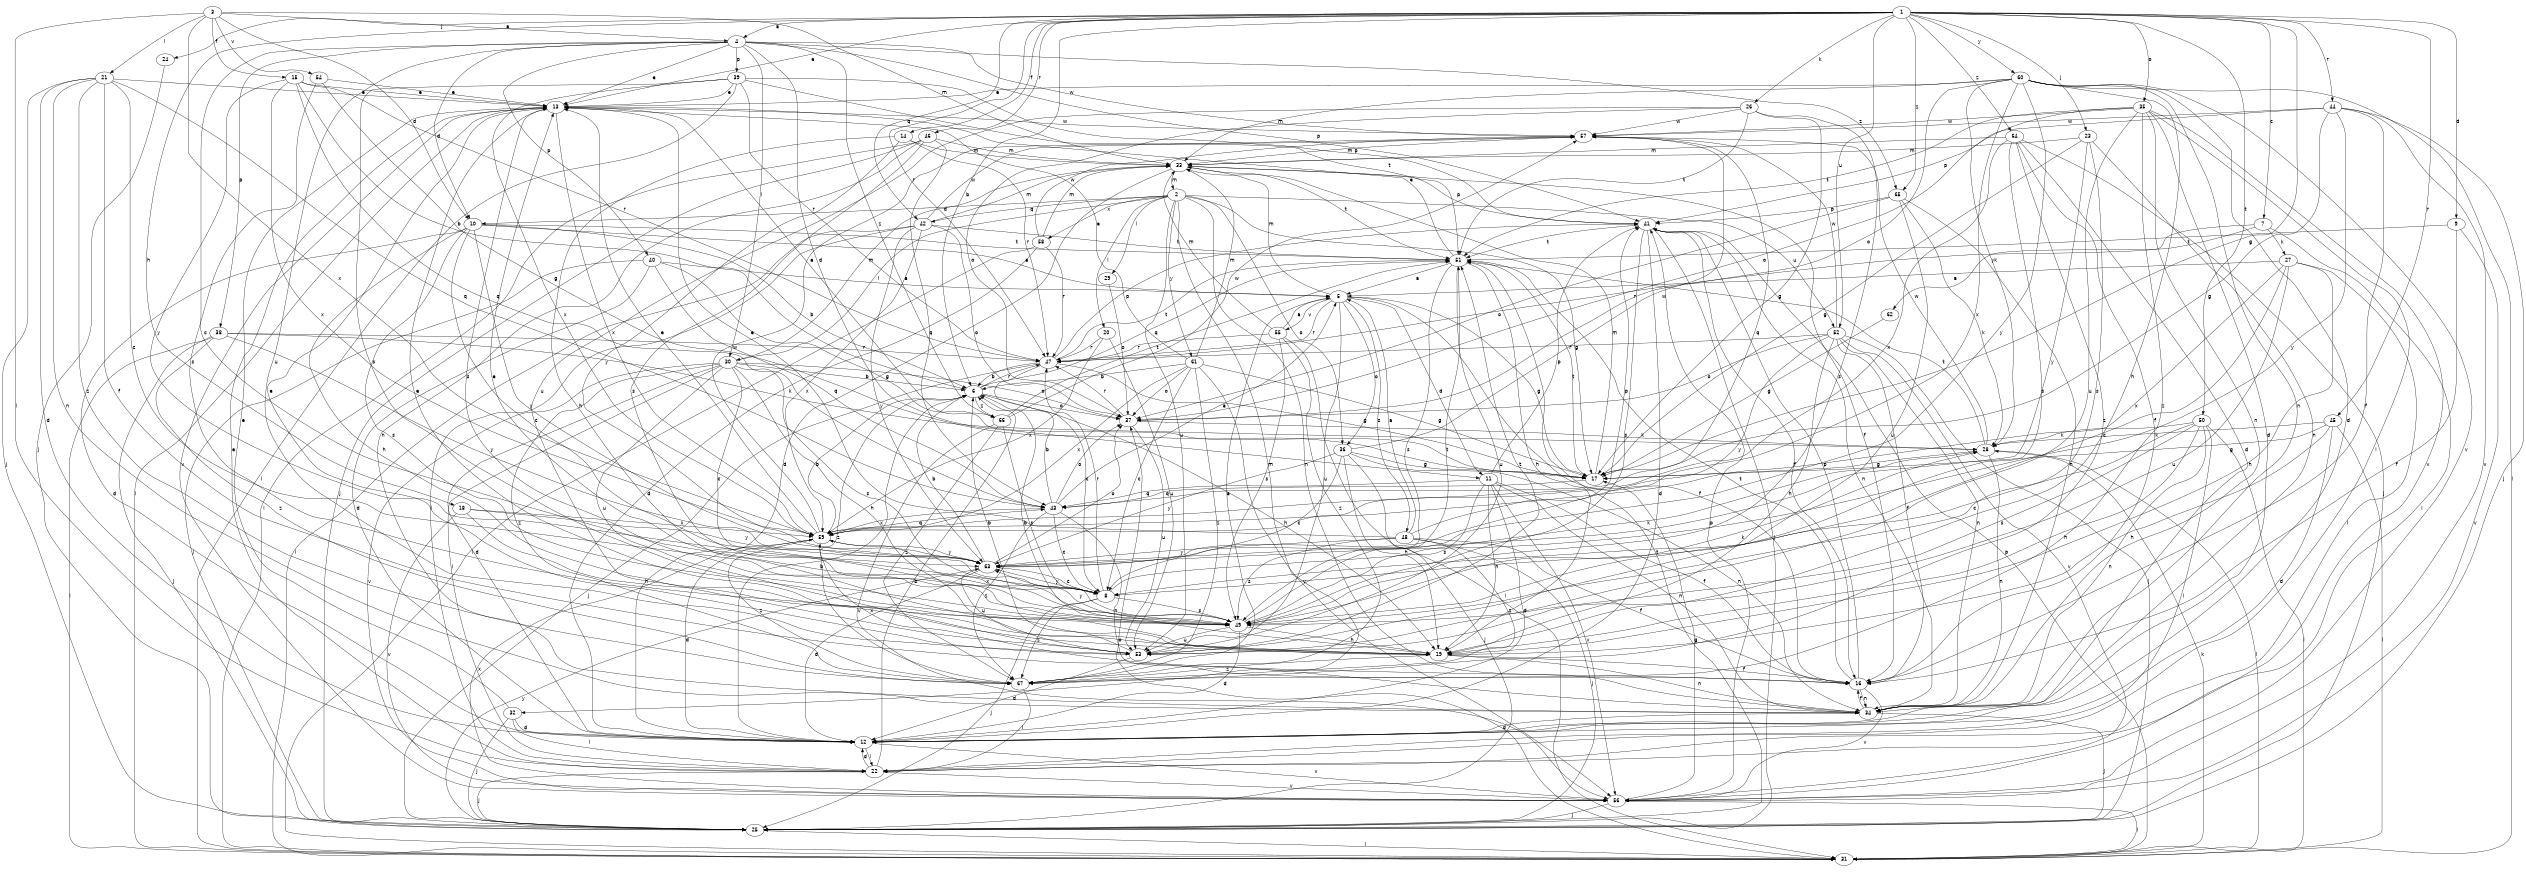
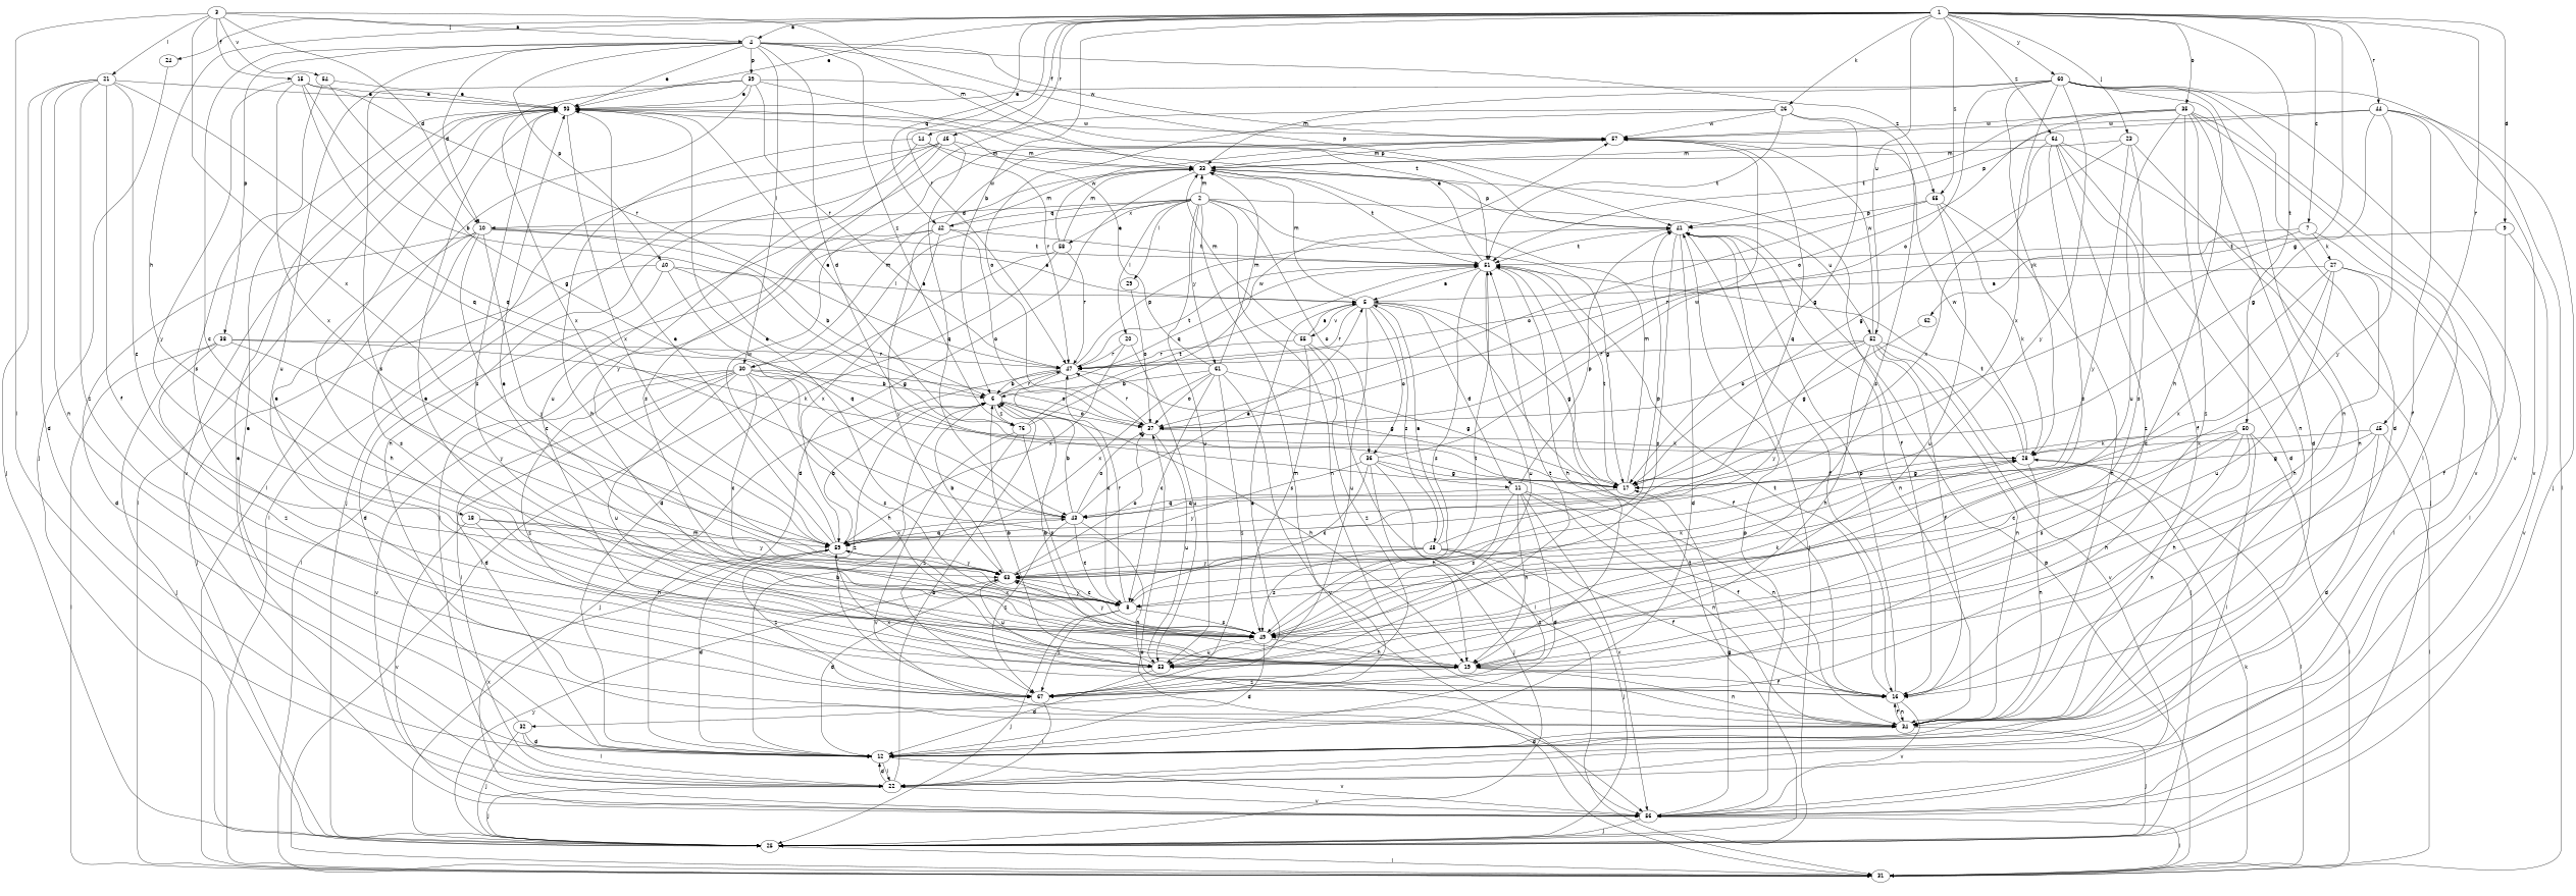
  strict digraph {
    fontname="DejaVu Sans"
    node [fontname="DejaVu Sans"]
    edge [fontname="DejaVu Sans"]
    1
    4
    6
    47
    7
    50
    9
    35
    45
    60
    64
-   13
+   13 [label=93]
    14
    44
    52
    17
    23
    26
    18
    42
    24
    46
    65
    10
    40
    30
    53
    8
    11
    41
    39
-   66
+   66 [label=76]
    38
    57
    51
    19
    67
    37
    25
    22
    27
    62
    49
    34
    31
    28
    16
    56
    12
    59
    33
    63
    43
    5
    3
    15
    21
    54
    48
    55
    36
    61
    2
    32
    58
    20
    29
    1 -> 4 [label=a]
    1 -> 6 [label=b]
    1 -> 47 [label=r]
    1 -> 7 [label=c]
    1 -> 50 [label=t]
    1 -> 9 [label=d]
    1 -> 35 [label=o]
    1 -> 45 [label=r]
    1 -> 60 [label=y]
    1 -> 64 [label=z]
    1 -> 13 [label=e]
    1 -> 14 [label=f]
    1 -> 44 [label=r]
    1 -> 52 [label=u]
    1 -> 17 [label=g]
    1 -> 23 [label=j]
    1 -> 26 [label=k]
    1 -> 18 [label=h]
    1 -> 42 [label=q]
    1 -> 24 [label=j]
    1 -> 46 [label=r]
    1 -> 65 [label=z]
    4 -> 13 [label=e]
    4 -> 65 [label=z]
    4 -> 10 [label=d]
    4 -> 40 [label=p]
    4 -> 30 [label=l]
    4 -> 53 [label=u]
    4 -> 8 [label=c]
    4 -> 11 [label=d]
    4 -> 41 [label=p]
    4 -> 39 [label=p]
    4 -> 66 [label=z]
    4 -> 38 [label=p]
    4 -> 57 [label=w]
    6 -> 47 [label=r]
    6 -> 66 [label=z]
    6 -> 51 [label=q]
    6 -> 19 [label=h]
    6 -> 67 [label=z]
    6 -> 37 [label=o]
    47 -> 6 [label=b]
    47 -> 17 [label=g]
    47 -> 8 [label=c]
    47 -> 41 [label=p]
    47 -> 51 [label=t]
    47 -> 25 [label=j]
    7 -> 47 [label=r]
    7 -> 22 [label=i]
    7 -> 27 [label=k]
    7 -> 62 [label=y]
    50 -> 8 [label=c]
    50 -> 19 [label=h]
    50 -> 22 [label=i]
    50 -> 49 [label=s]
    50 -> 34 [label=n]
    50 -> 31 [label=l]
    50 -> 28 [label=k]
    9 -> 51 [label=t]
    9 -> 16 [label=f]
    9 -> 56 [label=v]
    35 -> 53 [label=u]
    35 -> 57 [label=w]
    35 -> 51 [label=t]
    35 -> 67 [label=z]
    35 -> 37 [label=o]
    35 -> 22 [label=i]
    35 -> 34 [label=n]
    35 -> 56 [label=v]
    35 -> 12 [label=d]
    45 -> 17 [label=g]
    45 -> 19 [label=h]
    45 -> 31 [label=l]
    45 -> 28 [label=k]
    45 -> 12 [label=d]
    60 -> 13 [label=e]
    60 -> 19 [label=h]
    60 -> 37 [label=o]
    60 -> 34 [label=n]
    60 -> 31 [label=l]
    60 -> 28 [label=k]
    60 -> 56 [label=v]
    60 -> 12 [label=d]
    60 -> 59 [label=x]
    60 -> 33 [label=m]
    60 -> 63 [label=y]
    64 -> 67 [label=z]
    64 -> 25 [label=j]
    64 -> 49 [label=s]
    64 -> 16 [label=f]
    64 -> 12 [label=d]
    64 -> 59 [label=x]
    64 -> 33 [label=m]
    13 -> 57 [label=w]
    13 -> 49 [label=s]
    13 -> 31 [label=l]
    13 -> 56 [label=v]
    13 -> 59 [label=x]
    14 -> 47 [label=r]
    14 -> 19 [label=h]
    14 -> 33 [label=m]
    14 -> 63 [label=y]
    44 -> 17 [label=g]
    44 -> 41 [label=p]
    44 -> 57 [label=w]
    44 -> 25 [label=j]
    44 -> 16 [label=f]
    44 -> 56 [label=v]
    44 -> 63 [label=y]
    52 -> 47 [label=r]
    52 -> 57 [label=w]
    52 -> 19 [label=h]
    52 -> 37 [label=o]
    52 -> 25 [label=j]
    52 -> 34 [label=n]
    52 -> 16 [label=f]
    52 -> 56 [label=v]
    52 -> 63 [label=y]
    17 -> 51 [label=t]
    17 -> 33 [label=m]
    17 -> 43 [label=q]
    23 -> 17 [label=g]
    23 -> 49 [label=s]
    23 -> 34 [label=n]
    23 -> 33 [label=m]
    23 -> 63 [label=y]
    26 -> 17 [label=g]
    26 -> 53 [label=u]
    26 -> 57 [label=w]
    26 -> 51 [label=t]
    26 -> 37 [label=o]
    26 -> 49 [label=s]
    18 -> 19 [label=h]
    18 -> 56 [label=v]
-   18 -> 59 [label=x]
+   18 -> 59 [label=m]
    18 -> 63 [label=y]
    42 -> 57 [label=w]
    42 -> 51 [label=t]
    42 -> 37 [label=o]
    42 -> 22 [label=i]
    42 -> 31 [label=l]
    42 -> 59 [label=x]
    42 -> 33 [label=m]
    42 -> 63 [label=y]
    24 -> 25 [label=j]
    46 -> 25 [label=j]
    46 -> 49 [label=s]
    46 -> 34 [label=n]
    46 -> 31 [label=l]
    46 -> 33 [label=m]
    46 -> 43 [label=q]
    65 -> 53 [label=u]
    65 -> 41 [label=p]
    65 -> 37 [label=o]
    65 -> 34 [label=n]
    65 -> 28 [label=k]
    10 -> 6 [label=b]
    10 -> 8 [label=c]
    10 -> 51 [label=t]
    10 -> 19 [label=h]
    10 -> 49 [label=s]
    10 -> 12 [label=d]
    10 -> 63 [label=y]
    10 -> 5 [label=a]
    40 -> 17 [label=g]
    40 -> 25 [label=j]
    40 -> 12 [label=d]
    40 -> 43 [label=q]
    40 -> 5 [label=a]
    30 -> 6 [label=b]
    30 -> 53 [label=u]
    30 -> 8 [label=c]
    30 -> 19 [label=h]
    30 -> 67 [label=z]
    30 -> 37 [label=o]
    30 -> 22 [label=i]
    30 -> 49 [label=s]
    30 -> 56 [label=v]
    30 -> 12 [label=d]
    30 -> 33 [label=m]
    53 -> 6 [label=b]
    53 -> 13 [label=e]
    53 -> 51 [label=t]
    53 -> 12 [label=d]
    8 -> 47 [label=r]
    8 -> 67 [label=z]
    8 -> 25 [label=j]
    8 -> 49 [label=s]
    8 -> 28 [label=k]
    8 -> 63 [label=y]
    11 -> 41 [label=p]
    11 -> 19 [label=h]
    11 -> 49 [label=s]
    11 -> 34 [label=n]
    11 -> 16 [label=f]
    11 -> 56 [label=v]
    11 -> 12 [label=d]
    11 -> 43 [label=q]
    41 -> 51 [label=t]
    41 -> 25 [label=j]
    41 -> 49 [label=s]
    41 -> 34 [label=n]
    41 -> 16 [label=f]
    41 -> 12 [label=d]
    39 -> 47 [label=r]
    39 -> 13 [label=e]
    39 -> 41 [label=p]
    39 -> 51 [label=t]
    39 -> 49 [label=s]
    39 -> 31 [label=l]
    39 -> 59 [label=x]
    66 -> 13 [label=e]
    66 -> 57 [label=w]
    66 -> 51 [label=t]
    66 -> 67 [label=z]
    66 -> 49 [label=s]
    66 -> 56 [label=v]
    38 -> 47 [label=r]
    38 -> 67 [label=z]
    38 -> 25 [label=j]
    38 -> 31 [label=l]
    38 -> 28 [label=k]
    38 -> 63 [label=y]
    57 -> 33 [label=m]
    57 -> 43 [label=q]
    51 -> 13 [label=e]
    51 -> 53 [label=u]
    51 -> 19 [label=h]
    51 -> 49 [label=s]
    51 -> 5 [label=a]
    19 -> 6 [label=b]
    19 -> 13 [label=e]
    19 -> 67 [label=z]
    19 -> 34 [label=n]
    19 -> 16 [label=f]
    67 -> 22 [label=i]
    67 -> 5 [label=a]
    37 -> 47 [label=r]
    37 -> 53 [label=u]
    37 -> 28 [label=k]
    25 -> 51 [label=t]
    25 -> 31 [label=l]
    25 -> 63 [label=y]
    22 -> 6 [label=b]
    22 -> 13 [label=e]
    22 -> 25 [label=j]
    22 -> 56 [label=v]
    22 -> 12 [label=d]
    27 -> 53 [label=u]
    27 -> 8 [label=c]
    27 -> 19 [label=h]
    27 -> 22 [label=i]
    27 -> 59 [label=x]
    27 -> 5 [label=a]
    62 -> 17 [label=g]
    49 -> 13 [label=e]
    49 -> 53 [label=u]
    49 -> 51 [label=t]
    49 -> 19 [label=h]
    49 -> 28 [label=k]
    49 -> 12 [label=d]
    49 -> 59 [label=x]
    49 -> 63 [label=y]
    34 -> 25 [label=j]
    34 -> 16 [label=f]
    34 -> 12 [label=d]
    31 -> 41 [label=p]
    31 -> 37 [label=o]
    31 -> 28 [label=k]
    28 -> 17 [label=g]
    28 -> 57 [label=w]
    28 -> 51 [label=t]
    28 -> 34 [label=n]
    28 -> 31 [label=l]
    16 -> 41 [label=p]
    16 -> 51 [label=t]
    16 -> 34 [label=n]
    16 -> 56 [label=v]
    16 -> 59 [label=x]
    56 -> 17 [label=g]
    56 -> 41 [label=p]
    56 -> 25 [label=j]
    56 -> 31 [label=l]
    56 -> 59 [label=x]
    12 -> 6 [label=b]
    12 -> 22 [label=i]
    12 -> 56 [label=v]
    59 -> 6 [label=b]
    59 -> 13 [label=e]
    59 -> 57 [label=w]
    59 -> 67 [label=z]
    59 -> 12 [label=d]
    59 -> 63 [label=y]
    59 -> 43 [label=q]
    33 -> 41 [label=p]
    33 -> 51 [label=t]
    33 -> 16 [label=f]
    33 -> 12 [label=d]
    63 -> 6 [label=b]
    63 -> 53 [label=u]
    63 -> 8 [label=c]
    63 -> 37 [label=o]
    63 -> 12 [label=d]
    43 -> 6 [label=b]
    43 -> 8 [label=c]
    43 -> 67 [label=z]
    43 -> 37 [label=o]
    43 -> 34 [label=n]
    43 -> 59 [label=x]
    43 -> 5 [label=a]
    5 -> 47 [label=r]
    5 -> 17 [label=g]
    5 -> 53 [label=u]
    5 -> 11 [label=d]
    5 -> 16 [label=f]
    5 -> 33 [label=m]
    5 -> 48 [label=s]
    5 -> 55 [label=v]
    5 -> 36 [label=o]
    3 -> 4 [label=a]
    3 -> 10 [label=d]
    3 -> 22 [label=i]
    3 -> 59 [label=x]
    3 -> 33 [label=m]
    3 -> 15 [label=f]
    3 -> 21 [label=i]
    3 -> 54 [label=v]
    15 -> 6 [label=b]
    15 -> 47 [label=r]
    15 -> 13 [label=e]
    15 -> 59 [label=x]
    15 -> 63 [label=y]
    15 -> 43 [label=q]
    21 -> 13 [label=e]
    21 -> 8 [label=c]
    21 -> 67 [label=z]
    21 -> 25 [label=j]
    21 -> 34 [label=n]
    21 -> 16 [label=f]
    21 -> 12 [label=d]
    21 -> 43 [label=q]
    54 -> 13 [label=e]
    54 -> 17 [label=g]
    54 -> 49 [label=s]
    48 -> 13 [label=e]
    48 -> 41 [label=p]
    48 -> 67 [label=z]
    48 -> 25 [label=j]
    48 -> 49 [label=s]
    48 -> 16 [label=f]
    48 -> 63 [label=y]
    48 -> 5 [label=a]
    55 -> 47 [label=r]
    55 -> 67 [label=z]
    55 -> 49 [label=s]
    55 -> 31 [label=l]
    55 -> 33 [label=m]
    55 -> 5 [label=a]
    36 -> 17 [label=g]
    36 -> 8 [label=c]
    36 -> 57 [label=w]
    36 -> 19 [label=h]
    36 -> 25 [label=j]
    36 -> 34 [label=n]
    36 -> 63 [label=y]
    61 -> 6 [label=b]
    61 -> 13 [label=e]
    61 -> 17 [label=g]
    61 -> 8 [label=c]
    61 -> 67 [label=z]
    61 -> 37 [label=o]
    61 -> 56 [label=v]
    61 -> 59 [label=x]
    61 -> 33 [label=m]
    2 -> 52 [label=u]
    2 -> 17 [label=g]
    2 -> 42 [label=q]
    2 -> 10 [label=d]
    2 -> 30 [label=l]
    2 -> 53 [label=u]
    2 -> 34 [label=n]
-   33 -> 2 [label=m]
+   2 -> 33 [label=m]
    2 -> 36 [label=o]
    2 -> 61 [label=y]
    2 -> 32 [label=m]
    2 -> 58 [label=x]
    2 -> 20 [label=i]
    2 -> 29 [label=l]
    32 -> 13 [label=e]
    32 -> 25 [label=j]
    32 -> 22 [label=i]
    32 -> 12 [label=d]
    58 -> 47 [label=r]
    58 -> 57 [label=w]
    58 -> 31 [label=l]
    58 -> 12 [label=d]
    58 -> 33 [label=m]
    20 -> 47 [label=r]
    20 -> 53 [label=u]
    20 -> 59 [label=x]
    29 -> 37 [label=o]
  }
